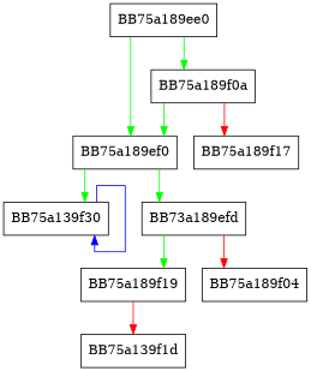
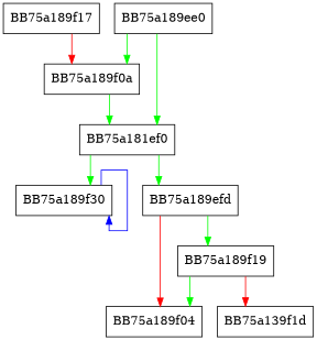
  digraph {
    splines=ortho
    node [shape=box]
    edge [color=green]
    BB75a189ee0
    BB75a189f0a
-   BB75a189ef0
+   BB75a189ef0 [label=BB75a181ef0]
    BB75a189f17
-   BB75a189f30 [label=BB75a139f30]
-   BB75a189efd [label=BB73a189efd]
+   BB75a189f30
+   BB75a189efd
    BB75a189f19
    BB75a189f04
    n9 [label=BB75a139f1d]
    BB75a189ee0 -> BB75a189f0a
    BB75a189ee0 -> BB75a189ef0
    BB75a189f0a -> BB75a189ef0
-   BB75a189f0a -> BB75a189f17 [color=red]
+   BB75a189f17 -> BB75a189f0a [color=red]
    BB75a189ef0 -> BB75a189f30
    BB75a189ef0 -> BB75a189efd
    BB75a189f30 -> BB75a189f30 [color=blue]
    BB75a189efd -> BB75a189f19
    BB75a189efd -> BB75a189f04 [color=red]
+   BB75a189f19 -> BB75a189f04
    BB75a189f19 -> n9 [color=red]
  }
